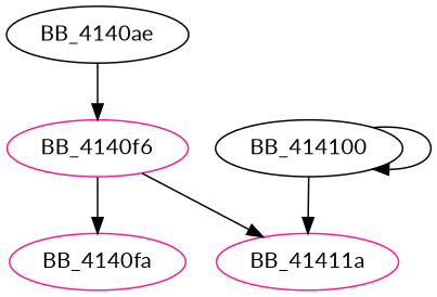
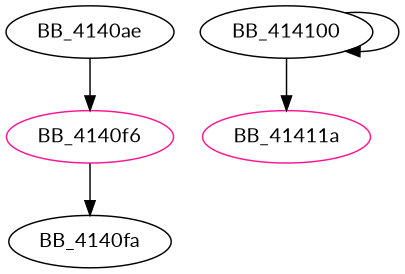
  digraph {
    fontname=Lato
    node [color=deeppink fontname=Lato]
    edge [fontname=Lato]
    BB_4140ae [color=black]
    BB_4140f6
-   BB_4140fa
+   BB_4140fa [color=black]
    BB_41411a
    BB_414100 [color=black]
    BB_4140ae -> BB_4140f6
    BB_4140f6 -> BB_4140fa
-   BB_4140f6 -> BB_41411a
    BB_414100 -> BB_41411a
    BB_414100 -> BB_414100
  }
